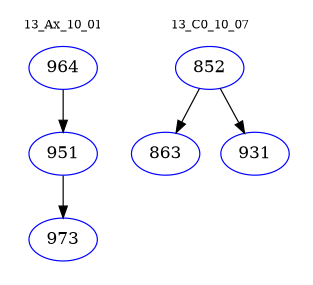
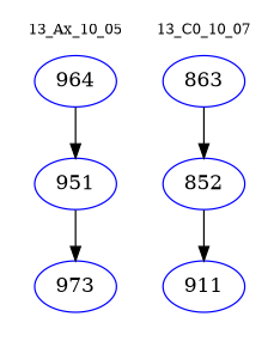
  digraph {
    node [color=blue]
    edge [color=black]
    n1 [label=951]
    n2 [label=964]
    n3 [label=973]
    n4 [label=852]
    n5 [label=863]
-   n6 [label=931]
+   n6 [label=911]
    subgraph cluster_1 {
      color=white
      fontsize=10
-     label="13_Ax_10_01"
+     label="13_Ax_10_05"
      n1
      n2
      n3
    }
    subgraph cluster_2 {
      color=white
      fontsize=10
      label="13_C0_10_07"
      n4
      n5
      n6
    }
    n1 -> n3
    n2 -> n1
-   n4 -> n5
+   n5 -> n4
    n4 -> n6
  }
